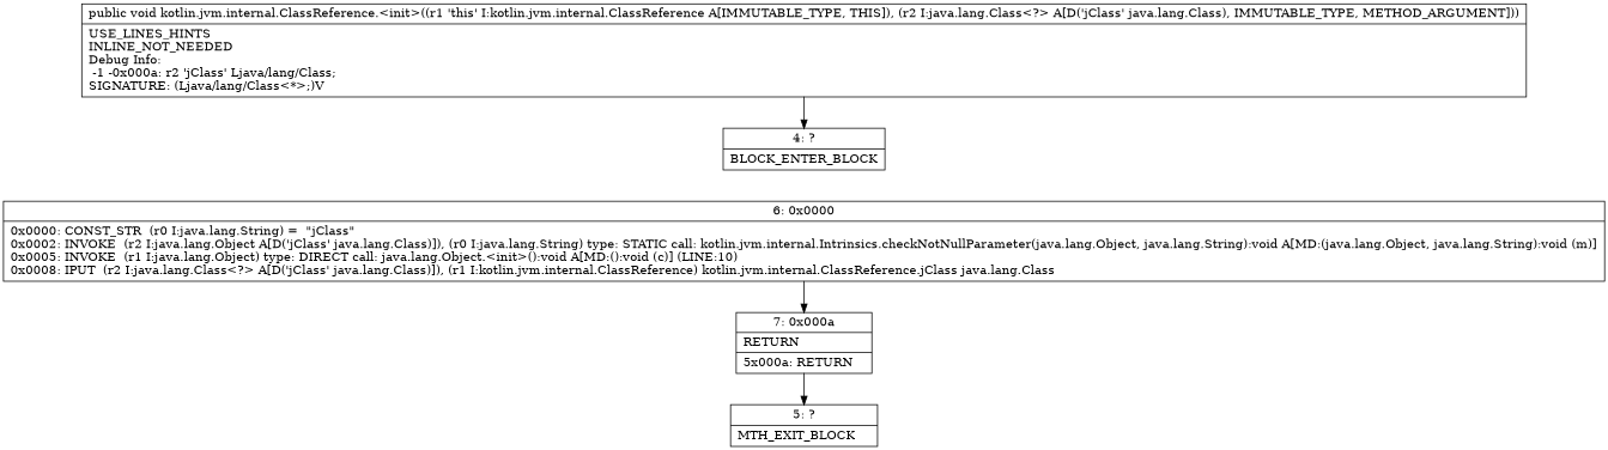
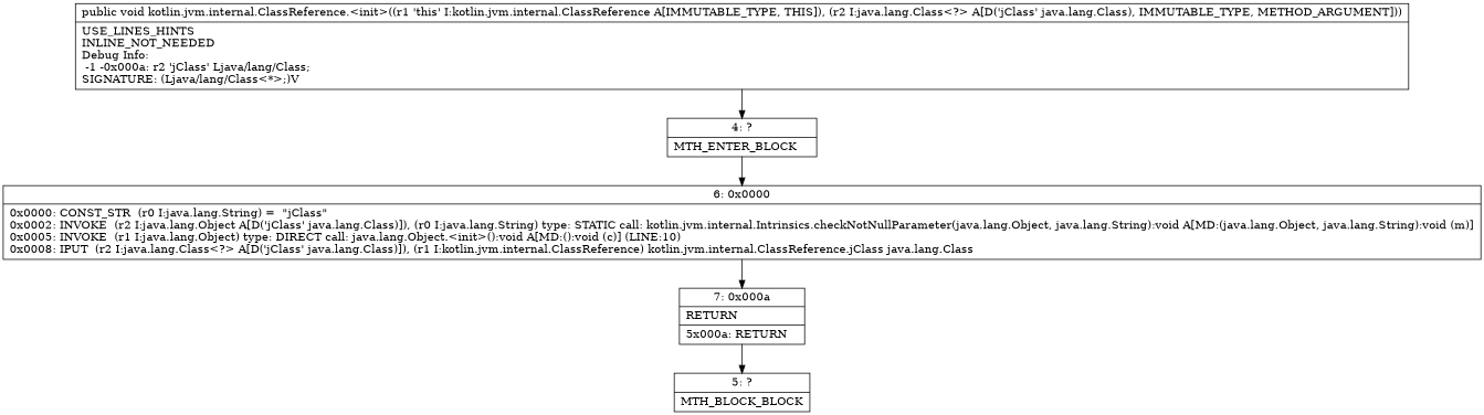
  digraph {
    node [shape=record]
-   n1 [label="{4\:\ ?|BLOCK_ENTER_BLOCK\l}"]
+   n1 [label="{4\:\ ?|MTH_ENTER_BLOCK\l}"]
    n2 [label="{6\:\ 0x0000|0x0000: CONST_STR  (r0 I:java.lang.String) =  \"jClass\" \l0x0002: INVOKE  (r2 I:java.lang.Object A[D('jClass' java.lang.Class)]), (r0 I:java.lang.String) type: STATIC call: kotlin.jvm.internal.Intrinsics.checkNotNullParameter(java.lang.Object, java.lang.String):void A[MD:(java.lang.Object, java.lang.String):void (m)]\l0x0005: INVOKE  (r1 I:java.lang.Object) type: DIRECT call: java.lang.Object.\<init\>():void A[MD:():void (c)] (LINE:10)\l0x0008: IPUT  (r2 I:java.lang.Class\<?\> A[D('jClass' java.lang.Class)]), (r1 I:kotlin.jvm.internal.ClassReference) kotlin.jvm.internal.ClassReference.jClass java.lang.Class \l}"]
    n3 [label="{7\:\ 0x000a|RETURN\l|5x000a: RETURN   \l}"]
-   n4 [label="{5\:\ ?|MTH_EXIT_BLOCK\l}"]
+   n4 [label="{5\:\ ?|MTH_BLOCK_BLOCK\l}"]
    n5 [label="{public void kotlin.jvm.internal.ClassReference.\<init\>((r1 'this' I:kotlin.jvm.internal.ClassReference A[IMMUTABLE_TYPE, THIS]), (r2 I:java.lang.Class\<?\> A[D('jClass' java.lang.Class), IMMUTABLE_TYPE, METHOD_ARGUMENT]))  | USE_LINES_HINTS\lINLINE_NOT_NEEDED\lDebug Info:\l  \-1 \-0x000a: r2 'jClass' Ljava\/lang\/Class;\lSIGNATURE: (Ljava\/lang\/Class\<*\>;)V\l}"]
+   n1 -> n2
    n2 -> n3
    n3 -> n4
    n5 -> n1
  }
